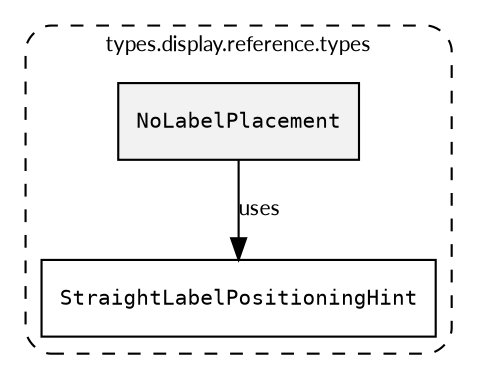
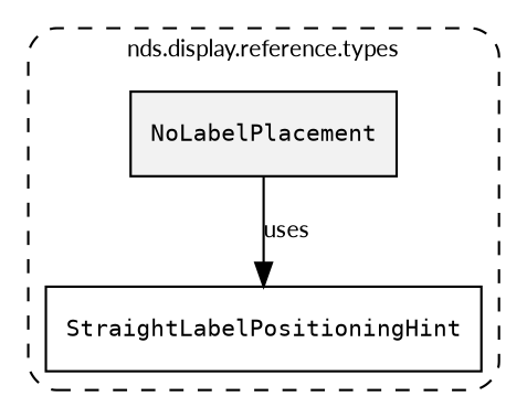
  digraph {
    fontsize=10
    rankdir=TB
    fontname=Lato
    node [fontsize=10 shape=box fontname=Lato]
    n1 [fillcolor="#0000000D" label=<<font face="monospace"><table align="center" border="0" cellspacing="0" cellpadding="0"><tr><td href="../../../content/packages/nds.display.reference.types.html#Subtype-NoLabelPlacement" title="Subtype defined in nds.display.reference.types">NoLabelPlacement</td></tr></table></font>> style=filled]
    n2 [label=<<font face="monospace"><table align="center" border="0" cellspacing="0" cellpadding="0"><tr><td href="../../../content/packages/nds.display.reference.types.html#Structure-StraightLabelPositioningHint" title="Structure defined in nds.display.reference.types">StraightLabelPositioningHint</td></tr></table></font>>]
    subgraph cluster_1 {
-     label="types.display.reference.types"
+     label="nds.display.reference.types"
      style="dashed, rounded"
      n1
      n2
    }
    n1 -> n2 [fontsize=10 label=uses fontname=Lato]
  }
